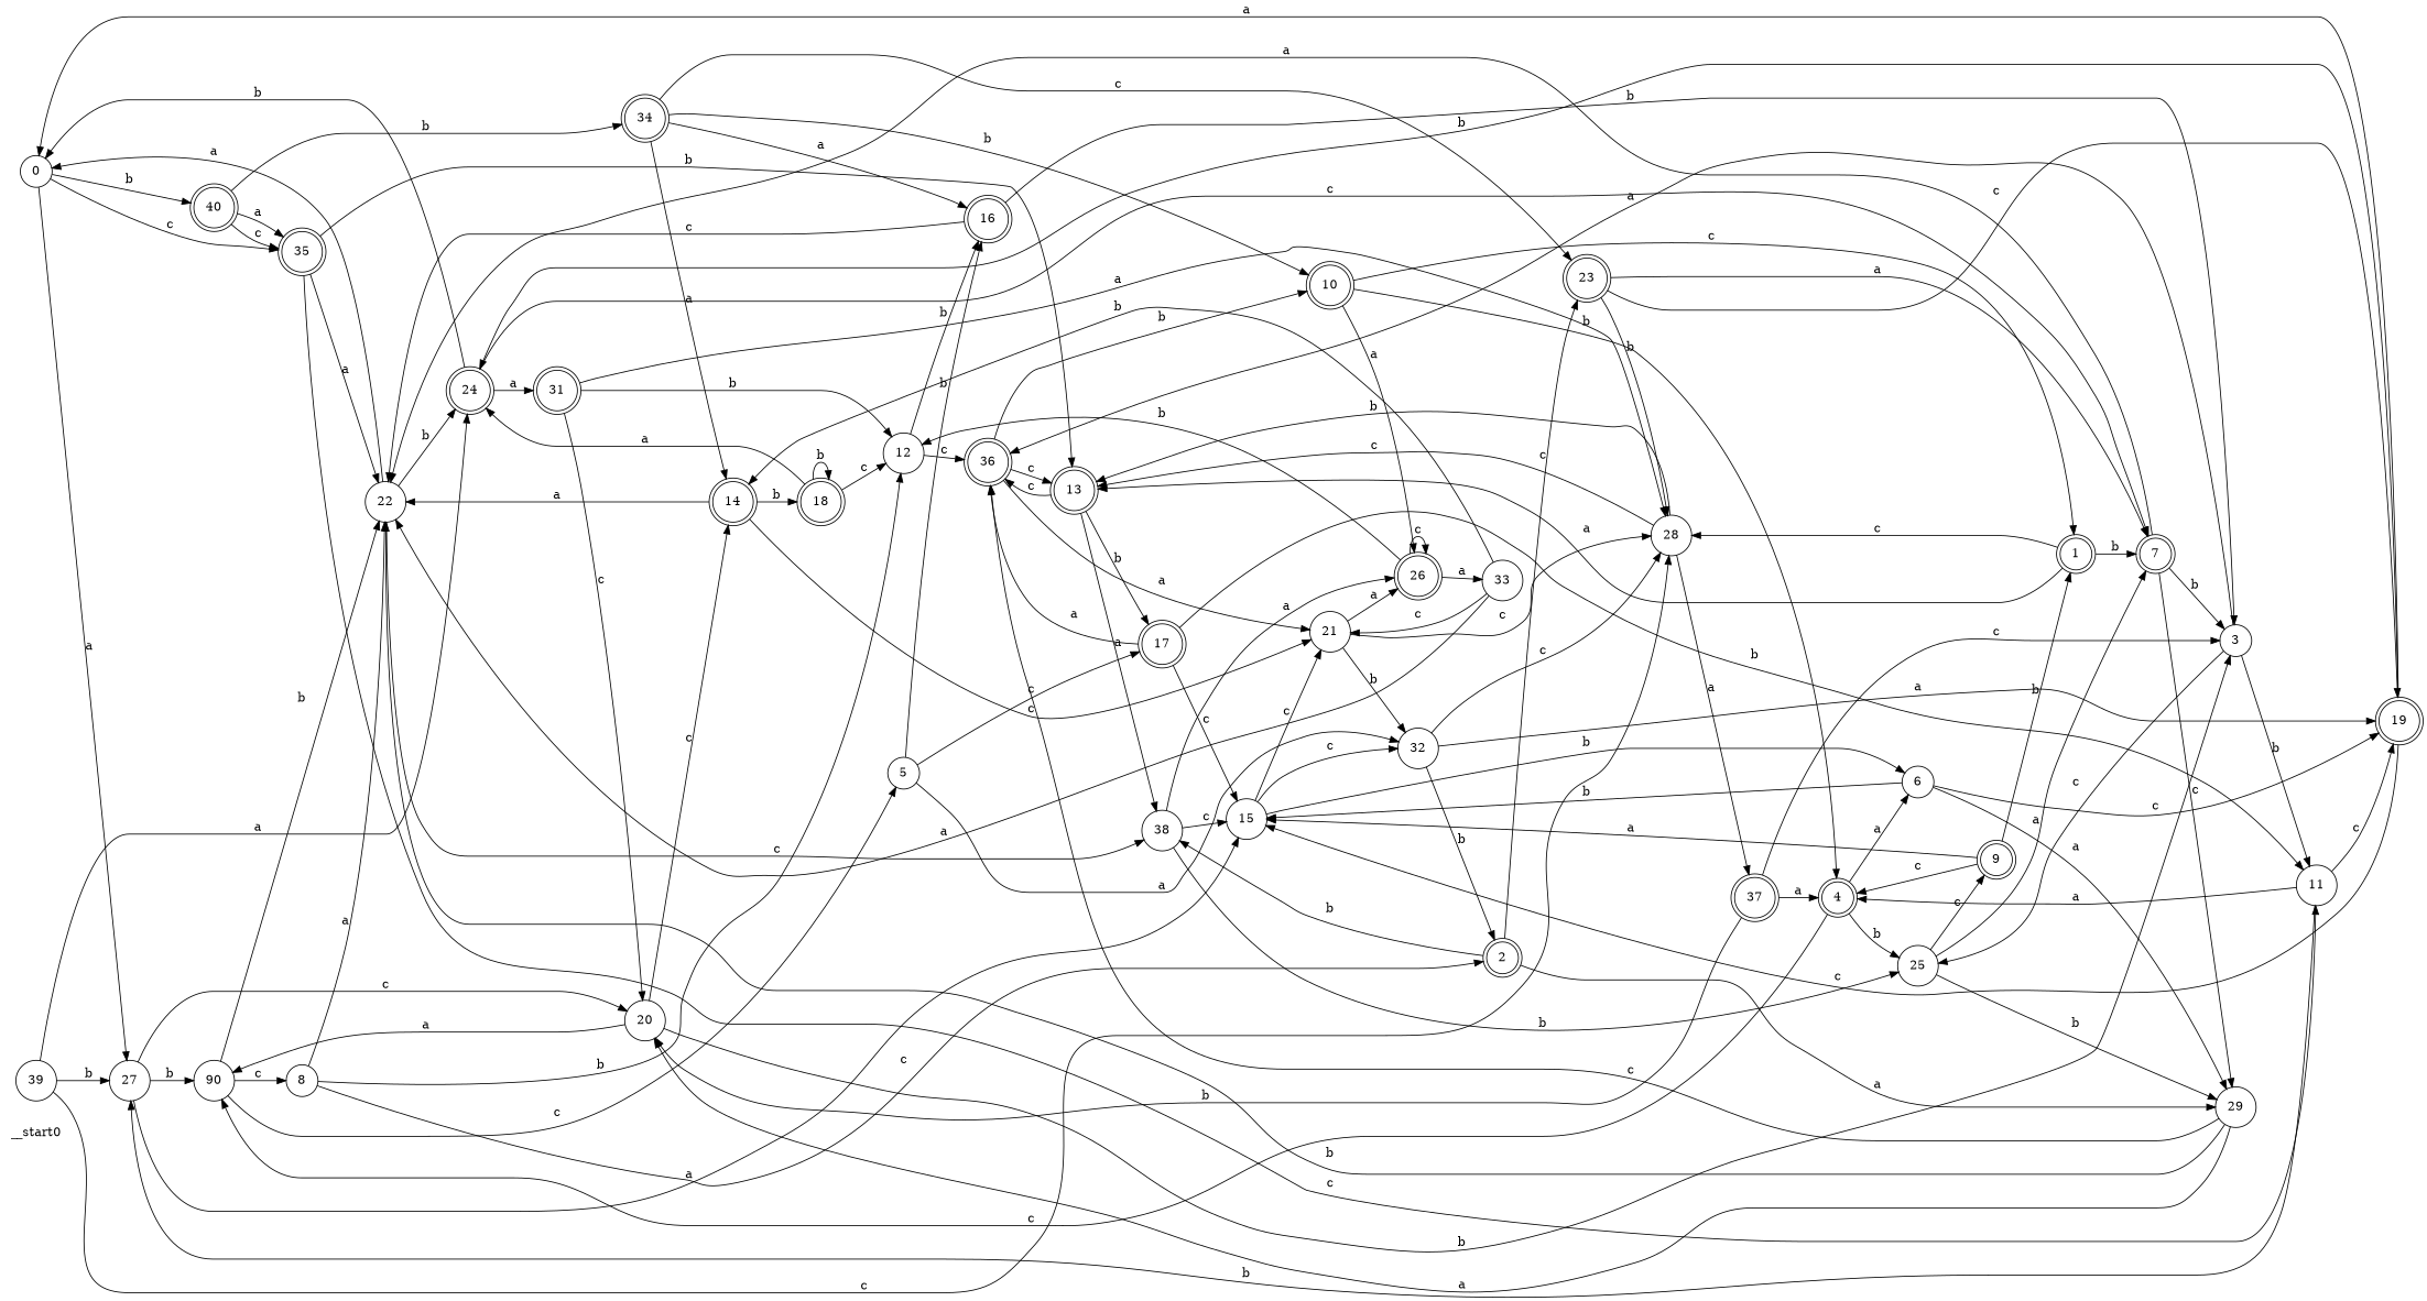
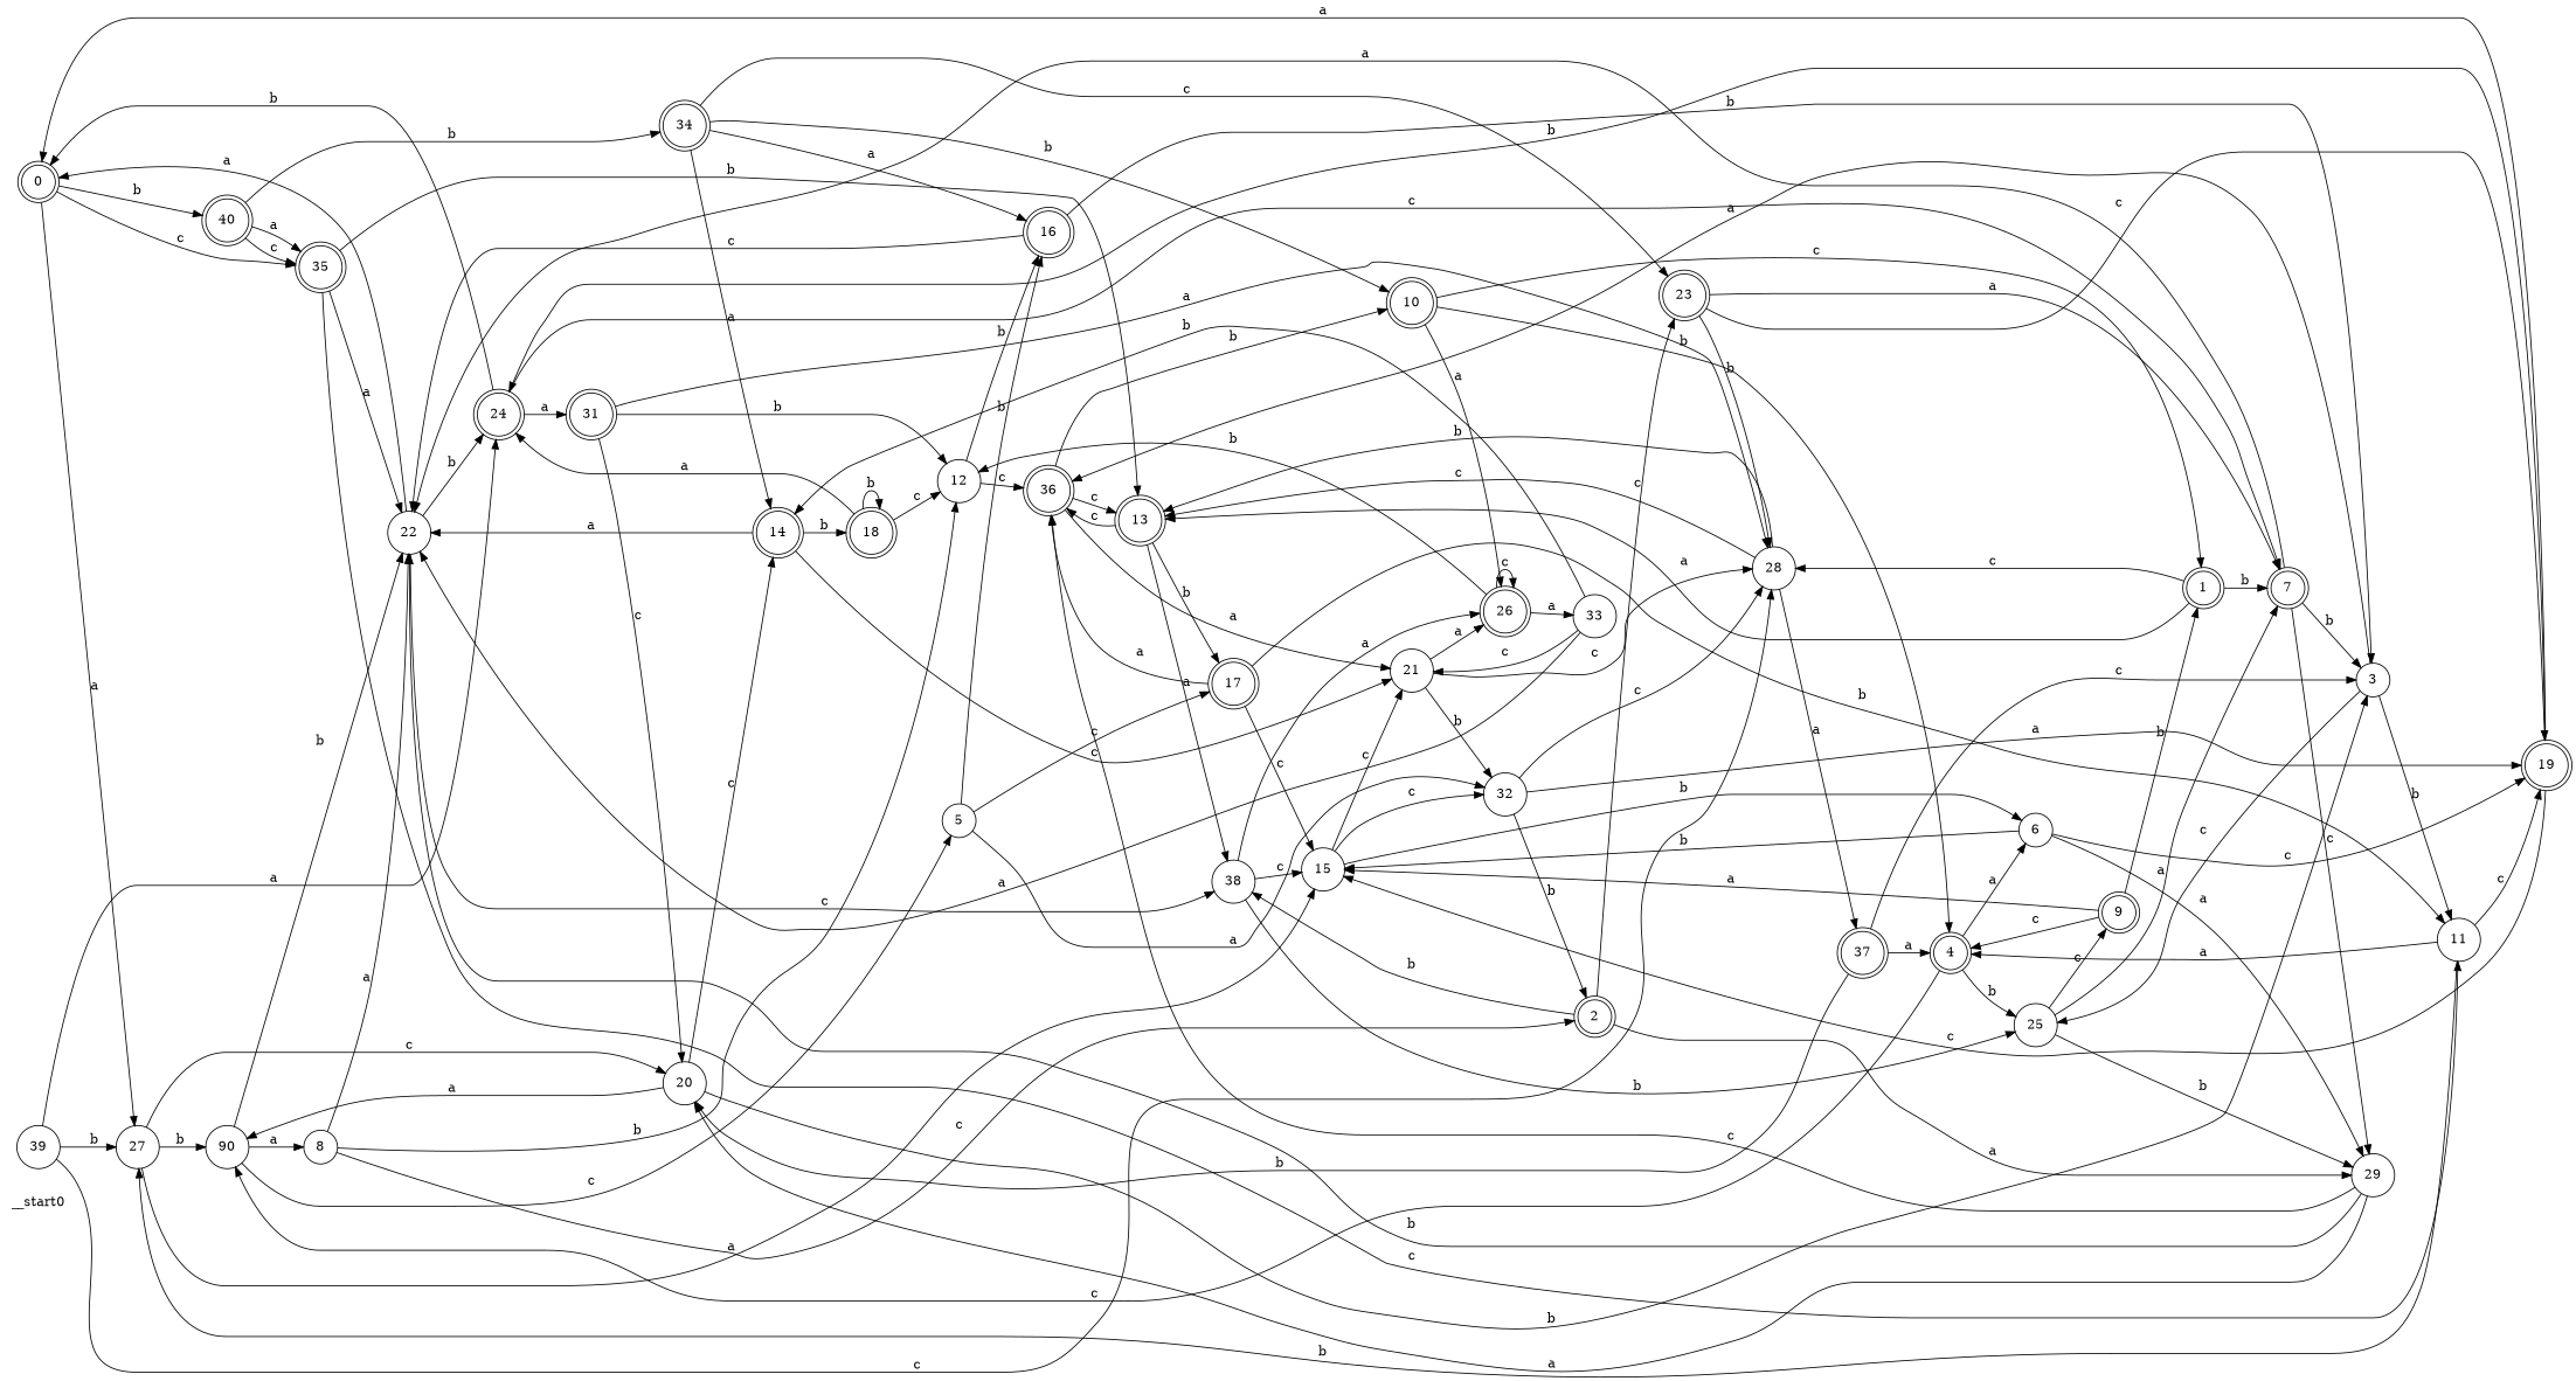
  digraph {
    rankdir=LR
    node [shape=doublecircle color=black fillcolor=white style="rounded,filled"]
    __start0 [shape=none color="" fillcolor="" style=""]
-   n2 [label=0 shape=circle style=filled]
+   n2 [label=0 style=filled]
    n3 [label=27 shape=circle style=filled]
    n4 [label=35]
    n5 [label=40]
    n6 [label=90 shape=circle style=filled]
    n7 [label=15 shape=circle style=filled]
    n8 [label=20 shape=circle style=filled]
    n9 [label=13]
    n10 [label=11 shape=circle style=filled]
    n11 [label=22 shape=circle style=filled]
    n12 [label=34]
    n13 [label=1]
    n14 [label=7]
    n15 [label=28 shape=circle style=filled]
    n16 [label=29 shape=circle style=filled]
    n17 [label=3 shape=circle style=filled]
    n18 [label=38 shape=circle style=filled]
    n19 [label=36]
    n20 [label=17]
    n21 [label=37]
    n22 [label=2]
    n23 [label=23]
    n24 [label=19]
    n25 [label=25 shape=circle style=filled]
    n26 [label=26]
    n27 [label=4]
    n28 [label=9]
    n29 [label=10]
    n30 [label=21 shape=circle style=filled]
    n31 [label=6 shape=circle style=filled]
    n32 [label=5 shape=circle style=filled]
    n33 [label=8 shape=circle style=filled]
    n34 [label=16]
    n35 [label=32 shape=circle style=filled]
    n36 [label=24]
    n37 [label=12 shape=circle style=filled]
    n38 [label=33 shape=circle style=filled]
    n39 [label=14]
    n40 [label=18]
    n41 [label=31]
    n42 [label=39 shape=circle style=filled]
    n2 -> n3 [label=a]
    n2 -> n4 [label=c]
    n2 -> n5 [label=b]
    n3 -> n6 [label=b]
    n3 -> n7 [label=a]
    n3 -> n8 [label=c]
    n4 -> n9 [label=b]
    n4 -> n10 [label=c]
    n4 -> n11 [label=a]
    n5 -> n4 [label=a]
    n5 -> n4 [label=c]
    n5 -> n12 [label=b]
    n6 -> n11 [label=b]
    n6 -> n32 [label=c]
-   n6 -> n33 [label=c]
+   n6 -> n33 [label=a]
    n7 -> n30 [label=c]
    n7 -> n31 [label=b]
    n7 -> n35 [label=c]
    n8 -> n6 [label=a]
    n8 -> n17 [label=b]
    n8 -> n39 [label=c]
    n9 -> n18 [label=a]
    n9 -> n19 [label=c]
    n9 -> n20 [label=b]
    n10 -> n3 [label=b]
    n10 -> n24 [label=c]
    n10 -> n27 [label=a]
    n11 -> n2 [label=a]
    n11 -> n18 [label=c]
    n11 -> n36 [label=b]
    n12 -> n23 [label=c]
    n12 -> n29 [label=b]
    n12 -> n34 [label=a]
    n12 -> n39 [label=a]
    n13 -> n9 [label=a]
    n13 -> n14 [label=b]
    n13 -> n15 [label=c]
    n14 -> n11 [label=a]
    n14 -> n16 [label=c]
    n14 -> n17 [label=b]
    n15 -> n9 [label=b]
    n15 -> n9 [label=c]
    n15 -> n21 [label=a]
    n16 -> n8 [label=a]
    n16 -> n11 [label=b]
    n16 -> n19 [label=c]
    n17 -> n10 [label=b]
    n17 -> n19 [label=a]
    n17 -> n25 [label=c]
    n18 -> n7 [label=c]
    n18 -> n25 [label=b]
    n18 -> n26 [label=a]
    n19 -> n9 [label=c]
    n19 -> n29 [label=b]
    n19 -> n30 [label=a]
    n20 -> n7 [label=c]
    n20 -> n10 [label=b]
    n20 -> n19 [label=a]
    n21 -> n8 [label=b]
    n21 -> n17 [label=c]
    n21 -> n27 [label=a]
    n22 -> n16 [label=a]
    n22 -> n18 [label=b]
    n22 -> n23 [label=c]
    n23 -> n14 [label=a]
    n23 -> n15 [label=b]
    n23 -> n24 [label=c]
    n24 -> n2 [label=a]
    n24 -> n7 [label=c]
    n24 -> n36 [label=b]
    n25 -> n14 [label=a]
    n25 -> n16 [label=b]
    n25 -> n28 [label=c]
    n26 -> n26 [label=c]
    n26 -> n37 [label=b]
    n26 -> n38 [label=a]
    n27 -> n6 [label=c]
    n27 -> n25 [label=b]
    n27 -> n31 [label=a]
    n28 -> n7 [label=a]
    n28 -> n13 [label=b]
    n28 -> n27 [label=c]
    n29 -> n13 [label=c]
    n29 -> n26 [label=a]
    n29 -> n27 [label=b]
    n30 -> n15 [label=c]
    n30 -> n26 [label=a]
    n30 -> n35 [label=b]
    n31 -> n7 [label=b]
    n31 -> n16 [label=a]
    n31 -> n24 [label=c]
    n32 -> n20 [label=c]
    n32 -> n34 [label=b]
    n32 -> n35 [label=a]
    n33 -> n11 [label=a]
    n33 -> n22 [label=c]
    n33 -> n37 [label=b]
    n34 -> n11 [label=c]
    n34 -> n17 [label=b]
    n35 -> n15 [label=c]
    n35 -> n22 [label=b]
    n35 -> n24 [label=a]
    n36 -> n2 [label=b]
    n36 -> n14 [label=c]
    n36 -> n41 [label=a]
    n37 -> n19 [label=c]
    n37 -> n34 [label=b]
    n38 -> n11 [label=a]
    n38 -> n30 [label=c]
    n38 -> n39 [label=b]
    n39 -> n11 [label=a]
    n39 -> n30 [label=c]
    n39 -> n40 [label=b]
    n40 -> n36 [label=a]
    n40 -> n37 [label=c]
    n40 -> n40 [label=b]
    n41 -> n8 [label=c]
    n41 -> n15 [label=a]
    n41 -> n37 [label=b]
    n42 -> n3 [label=b]
    n42 -> n15 [label=c]
    n42 -> n36 [label=a]
  }
